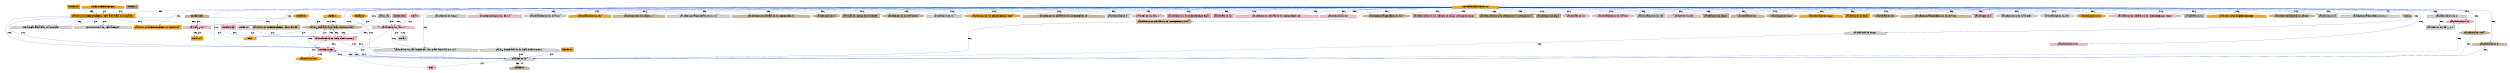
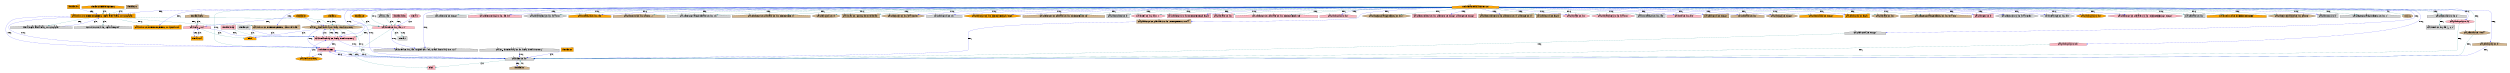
  digraph {
    node [fillcolor=tan shape=house style=filled]
    edge [color=blue]
    n1 [label="(Call,list = fz_malloc_array(ctx, listcap, sizeof(struct entry)))" shape=ellipse]
    n2 [fillcolor=lightpink label="(Call,fz_malloc_array(ctx, listcap, sizeof(struct entry)))" shape=folder]
    n3 [fillcolor=lightgrey label="(Call,fz_free(ctx, list))"]
    n4 [fillcolor=lightpink label="(MethodReturn,RET)" shape=folder]
    n5 [fillcolor=orange label="(Block,)"]
    n6 [fillcolor=lightgrey label="(Call,fz_read(ctx, doc->file, (unsigned char *)buf->scratch, fz_mini(buf->size, 1024)))"]
    n7 [fillcolor=lightpink label="(Block,)" shape=folder]
    n8 [label="(Identifier,list)"]
    n9 [fillcolor=orange label="(Call,sizeof(struct entry))" shape=ellipse]
    n10 [fillcolor=lightpink label="(Call,fz_seek(ctx, doc->file, 0, 0))"]
    n11 [fillcolor=lightgrey label="(Literal,0)" shape=folder]
    n12 [fillcolor=orange label="(Call,fz_throw(ctx, FZ_ERROR_GENERIC, \"Repair failed already - not trying again\"))" shape=folder]
    n13 [fillcolor=lightgrey label="(ControlStructure,if (doc->repair_attempted))"]
    n14 [fillcolor=lightgrey label="(Literal,\"Repair failed already - not trying again\")"]
    n15 [fillcolor=orange label="(Call,fz_throw(ctx, FZ_ERROR_GENERIC, \"no objects found\"))" shape=folder]
    n16 [label="(Call,fz_throw(ctx, FZ_ERROR_GENERIC, \"cannot tell in file\"))" shape=folder]
    n17 [fillcolor=orange label="(MethodParameterIn,fz_context *ctx)"]
    n18 [fillcolor=lightgrey label="(Call,pdf_to_num(ctx, encrypt))"]
    n19 [fillcolor=lightpink label="(Call,pdf_lex_no_string(ctx, doc->file, buf))"]
    n20 [fillcolor=lightgrey label="(Call,pdf_load_object(ctx, doc, list[i].num))" shape=ellipse]
    n21 [label="(Call,pdf_dict_put(ctx, pdf_trailer(ctx, doc), PDF_NAME_Root, roots[i]))" shape=folder]
    n22 [fillcolor=orange label="(Call,fz_read_byte(ctx, doc->file))"]
    n23 [label="(Call,pdf_new_int(ctx, doc, maxnum + 1))"]
    n24 [fillcolor=lightgrey label="(Call,pdf_set_populating_xref_trailer(ctx, doc, obj))"]
    n25 [fillcolor=lightgrey label="(Call,pdf_drop_obj(ctx, encrypt))"]
    n26 [label="(Call,pdf_dict_put(ctx, pdf_trailer(ctx, doc), PDF_NAME_ID, id))"]
    n27 [label="(Call,pdf_drop_obj(ctx, id))" shape=ellipse]
    n28 [label="(Call,fz_warn(ctx, \"ignoring the rest of the file\"))" shape=folder]
    n29 [label="(Call,pdf_new_int(ctx, doc, list[i].stm_len))" shape=ellipse]
    n30 [fillcolor=lightgrey label="(Call,pdf_drop_obj(ctx, obj))"]
    n31 [fillcolor=lightpink label="(Call,pdf_drop_obj(ctx, info))"]
    n32 [fillcolor=orange label="(Call,pdf_dict_put(ctx, dict, PDF_NAME_Length, length))" shape=ellipse]
    n33 [label="(Call,pdf_dict_put(ctx, pdf_trailer(ctx, doc), PDF_NAME_Size, obj))"]
    n34 [fillcolor=lightgrey label="(Call,pdf_is_indirect(ctx, id))" shape=folder]
    n35 [fillcolor=lightpink label="(Call,fz_seek(ctx, doc->file, 0, 0))" shape=ellipse]
    n36 [fillcolor=lightpink label="(Call,pdf_drop_obj(ctx, obj))" shape=ellipse]
    n37 [fillcolor=lightpink label="(Call,pdf_dict_put(ctx, dict, PDF_NAME_Length, length))" shape=folder]
    n38 [fillcolor=lightpink label="(Call,pdf_trailer(ctx, doc))" shape=folder]
    n39 [fillcolor=lightpink label="(Call,pdf_dict_put(ctx, pdf_trailer(ctx, doc), PDF_NAME_Info, info))"]
    n40 [fillcolor=lightpink label="(Call,pdf_drop_obj(ctx, dict))"]
    n41 [fillcolor=lightgrey label="(Call,pdf_new_dict(ctx, doc, 5))"]
    n42 [label="(Call,pdf_get_populating_xref_entry(ctx, doc, i))" shape=ellipse]
    n43 [label="(Call,pdf_is_dict(ctx, roots[i]))" shape=ellipse]
    n44 [fillcolor=lightpink label="(Call,pdf_new_indirect(ctx, doc, pdf_to_num(ctx, encrypt), pdf_to_gen(ctx, encrypt)))" shape=folder]
    n45 [label="(Call,pdf_new_indirect(ctx, doc, pdf_to_num(ctx, id), pdf_to_gen(ctx, id)))" shape=folder]
    n46 [label="(Call,pdf_drop_obj(ctx, length))" shape=folder]
    n47 [fillcolor=lightpink label="(Call,pdf_trailer(ctx, doc))" shape=ellipse]
    n48 [fillcolor=lightpink label="(Call,pdf_load_object(ctx, doc, list[i].num))" shape=ellipse]
    n49 [fillcolor=lightgrey label="(Call,fz_unread_byte(ctx, doc->file))" shape=folder]
    n50 [fillcolor=lightpink label="(Call,fz_tell(ctx, doc->file))"]
    n51 [label="(Call,pdf_drop_obj(ctx, encrypt))" shape=folder]
    n52 [label="(Call,pdf_trailer(ctx, doc))"]
    n53 [label="(Call,pdf_to_gen(ctx, encrypt))" shape=ellipse]
    n54 [label="(Call,pdf_drop_obj(ctx, id))"]
    n55 [fillcolor=orange label="(Call,pdf_is_indirect(ctx, encrypt))"]
    n56 [fillcolor=orange label="(Call,pdf_drop_obj(ctx, length))" shape=folder]
    n57 [label="(Call,pdf_trailer(ctx, doc))" shape=ellipse]
    n58 [label="(Call,pdf_get_populating_xref_entry(ctx, doc, list[i].num))"]
    n59 [fillcolor=lightpink label="(Call,pdf_to_gen(ctx, id))" shape=folder]
    n60 [fillcolor=lightgrey label="(Call,pdf_new_int(ctx, doc, list[i].stm_len))" shape=ellipse]
    n61 [fillcolor=lightgrey label="(Call,fz_read_byte(ctx, doc->file))" shape=ellipse]
    n62 [fillcolor=orange label="(Call,pdf_drop_obj(ctx, dict))" shape=ellipse]
    n63 [fillcolor=lightpink label="(Call,pdf_dict_put(ctx, pdf_trailer(ctx, doc), PDF_NAME_Encrypt, encrypt))" shape=ellipse]
    n64 [fillcolor=lightgrey label="(Call,pdf_trailer(ctx, doc))" shape=folder]
    n65 [fillcolor=orange label="(Call,fz_rethrow_if(ctx, FZ_ERROR_TRYLATER))"]
    n66 [label="(Call,pdf_ensure_solid_xref(ctx, doc, maxnum))" shape=ellipse]
    n67 [fillcolor=lightgrey label="(Call,pdf_to_num(ctx, id))" shape=folder]
    n68 [fillcolor=lightgrey label="(Call,pdf_get_populating_xref_entry(ctx, doc, 0))"]
    1000116 [shape=ellipse]
    n70 [fillcolor=lightgrey label="(Call,fz_seek(ctx, doc->file, j + 8, 0))" shape=folder]
    n71 [fillcolor=lightpink label="(Call,listcap = 1024)"]
    n72 [fillcolor=orange label="(Literal,1024)" shape=folder]
    n73 [fillcolor=lightpink label="(Literal,0)" shape=ellipse]
    n74 [fillcolor=lightgrey label="(Call,list = fz_resize_array(ctx, list, listcap, sizeof(struct entry)))"]
    n75 [fillcolor=orange label="(Identifier,ctx)" shape=ellipse]
    n76 [fillcolor=lightgrey label="(Identifier,ctx)" shape=folder]
    n77 [fillcolor=lightgrey label="(Call,doc->file)" shape=folder]
    n78 [fillcolor=orange label="(Identifier,ctx)" shape=folder]
    n79 [fillcolor=orange label="(Identifier,doc)" shape=folder]
    n80 [fillcolor=orange label="(Identifier,FZ_ERROR_GENERIC)"]
    n81 [fillcolor=orange label="(Identifier,n)"]
    n82 [label="(Identifier,listcap)"]
    n83 [fillcolor=lightpink label="(Identifier,listcap)" shape=folder]
    n84 [label="(Identifier,ctx)" shape=folder]
    n85 [fillcolor=lightpink label="(Identifier,listlen)" shape=folder]
    n86 [fillcolor=orange label="(Identifier,list)" shape=ellipse]
    n1 -> n2 [color=teal label="CFG: "]
    n1 -> n3 [color=teal label="DDG: "]
    n1 -> n4 [label="DDG: "]
    n1 -> n5 [label="AST: "]
    n2 -> n1 [label="AST: "]
    n2 -> n1 [color=teal label="DDG: "]
    n2 -> n1 [label="DDG: "]
    n2 -> n4 [label="DDG: "]
    n2 -> n6 [label="DDG: "]
    n3 -> n4 [label="DDG: "]
    n3 -> n4 [label="DDG: "]
    n3 -> n4 [label="DDG: "]
    n3 -> n7 [color=teal label="AST: "]
    n3 -> n8 [label="CFG: "]
    n4 -> n3 [color=teal label="CFG: "]
    n4 -> n9 [label="CFG: "]
    n8 -> n3 [color=teal label="AST: "]
    n9 -> n2 [label="AST: "]
    n10 -> n2 [color=teal label="DDG: "]
    n10 -> n6 [label="DDG: "]
    n10 -> n7 [color=teal label="AST: "]
    n10 -> n11 [color=teal label="CFG: "]
    n11 -> n10 [color=teal label="AST: "]
    n12 -> n4 [label="DDG: "]
    n12 -> n4 [label="DDG: "]
    n12 -> n10 [color=teal label="DDG: "]
    n12 -> n13 [color=teal label="AST: "]
    n12 -> n14 [color=teal label="CFG: "]
    n12 -> n15 [color=teal label="DDG: "]
    n12 -> n16 [color=teal label="DDG: "]
    n14 -> n12 [label="AST: "]
    n17 -> n2 [label="DDG: "]
    n17 -> n3 [label="DDG: "]
    n17 -> n4 [color=teal label="DDG: "]
    n17 -> n6 [label="DDG: "]
    n17 -> n10 [color=teal label="DDG: "]
    n17 -> n12 [label="DDG: "]
    n17 -> n15 [label="DDG: "]
    n17 -> n16 [label="DDG: "]
    n17 -> n18 [color=teal label="DDG: "]
    n17 -> n19 [label="DDG: "]
    n17 -> n20 [color=teal label="DDG: "]
    n17 -> n21 [label="DDG: "]
    n17 -> n22 [label="DDG: "]
    n17 -> n23 [color=teal label="DDG: "]
    n17 -> n24 [color=teal label="DDG: "]
    n17 -> n25 [label="DDG: "]
    n17 -> n26 [color=teal label="DDG: "]
    n17 -> n27 [color=teal label="DDG: "]
    n17 -> n28 [color=teal label="DDG: "]
    n17 -> n29 [label="DDG: "]
    n17 -> n30 [label="DDG: "]
    n17 -> n31 [label="DDG: "]
    n17 -> n32 [label="DDG: "]
    n17 -> n33 [color=teal label="DDG: "]
    n17 -> n34 [color=teal label="DDG: "]
    n17 -> n35 [color=teal label="DDG: "]
    n17 -> n36 [label="DDG: "]
    n17 -> n37 [label="DDG: "]
    n17 -> n38 [color=teal label="DDG: "]
    n17 -> n39 [color=teal label="DDG: "]
    n17 -> n40 [label="DDG: "]
    n17 -> n41 [color=teal label="DDG: "]
    n17 -> n42 [color=teal label="DDG: "]
    n17 -> n43 [color=teal label="DDG: "]
    n17 -> n44 [label="DDG: "]
    n17 -> n45 [label="DDG: "]
    n17 -> n46 [color=teal label="DDG: "]
    n17 -> n47 [label="DDG: "]
    n17 -> n48 [color=teal label="DDG: "]
    n17 -> n49 [color=teal label="DDG: "]
    n17 -> n50 [label="DDG: "]
    n17 -> n51 [label="DDG: "]
    n17 -> n52 [label="DDG: "]
    n17 -> n53 [label="DDG: "]
    n17 -> n54 [label="DDG: "]
    n17 -> n55 [color=teal label="DDG: "]
    n17 -> n56 [label="DDG: "]
    n17 -> n57 [color=teal label="DDG: "]
    n17 -> n58 [color=teal label="DDG: "]
    n17 -> n59 [label="DDG: "]
    n17 -> n60 [label="DDG: "]
    n17 -> n61 [label="DDG: "]
    n17 -> n62 [label="DDG: "]
    n17 -> n63 [label="DDG: "]
    n17 -> n64 [color=teal label="DDG: "]
    n17 -> n65 [color=teal label="DDG: "]
    n17 -> n66 [color=teal label="DDG: "]
    n17 -> n67 [label="DDG: "]
    n17 -> n68 [color=teal label="DDG: "]
    n17 -> 1000116 [color=teal label="AST: "]
    n21 -> n3 [label="DDG: "]
    n25 -> n3 [color=teal label="DDG: "]
+   n31 -> n3 [color=teal label="DDG: "]
    n36 -> n3 [color=teal label="DDG: "]
    n41 -> n70 [color=teal label="DDG: "]
    n43 -> n3 [color=teal label="DDG: "]
    n54 -> n3 [label="DDG: "]
    n71 -> n2 [label="DDG: "]
    n71 -> n5 [color=teal label="AST: "]
    n71 -> n72 [label="CFG: "]
    n72 -> n71 [label="AST: "]
    n73 -> n10 [label="AST: "]
    n74 -> n3 [label="DDG: "]
    n75 -> n10 [color=teal label="AST: "]
    n76 -> n2 [label="AST: "]
    n77 -> n10 [color=teal label="AST: "]
    n78 -> n3 [label="AST: "]
    n79 -> n12 [label="CFG: "]
    n80 -> n12 [color=teal label="AST: "]
    n81 -> n1 [color=teal label="CFG: "]
    n82 -> n71 [color=teal label="AST: "]
    n83 -> n2 [color=teal label="AST: "]
    n84 -> n12 [color=teal label="AST: "]
    n85 -> n10 [color=teal label="CFG: "]
    n86 -> n1 [label="AST: "]
    n86 -> n71 [label="CFG: "]
  }
